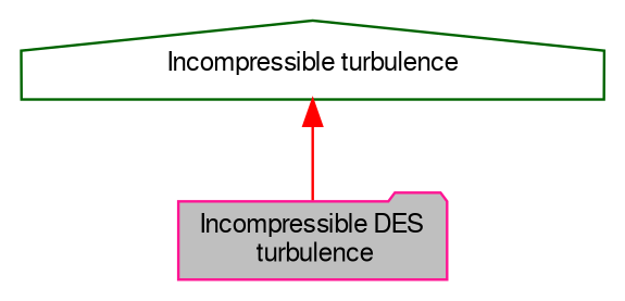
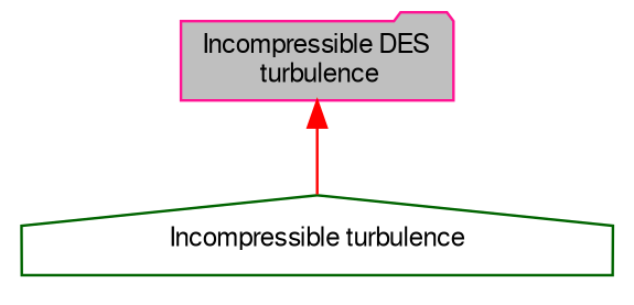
  digraph {
    rankdir=TB
    node [fontname=FreeSans fontsize=10]
    n1 [color=darkgreen height=0.2 label="Incompressible turbulence" shape=house width=0.4]
    n2 [color=deeppink fillcolor=grey75 fontcolor=black height=0.2 label="Incompressible DES\l turbulence" shape=folder style=filled width=0.4]
-   n1 -> n2 [dir=back fontname=FreeSans fontsize=10 labelfontname=FreeSans labelfontsize=10 shape=plaintext style=solid color=red]
+   n2 -> n1 [dir=back fontname=FreeSans fontsize=10 labelfontname=FreeSans labelfontsize=10 shape=plaintext style=solid color=red]
  }
